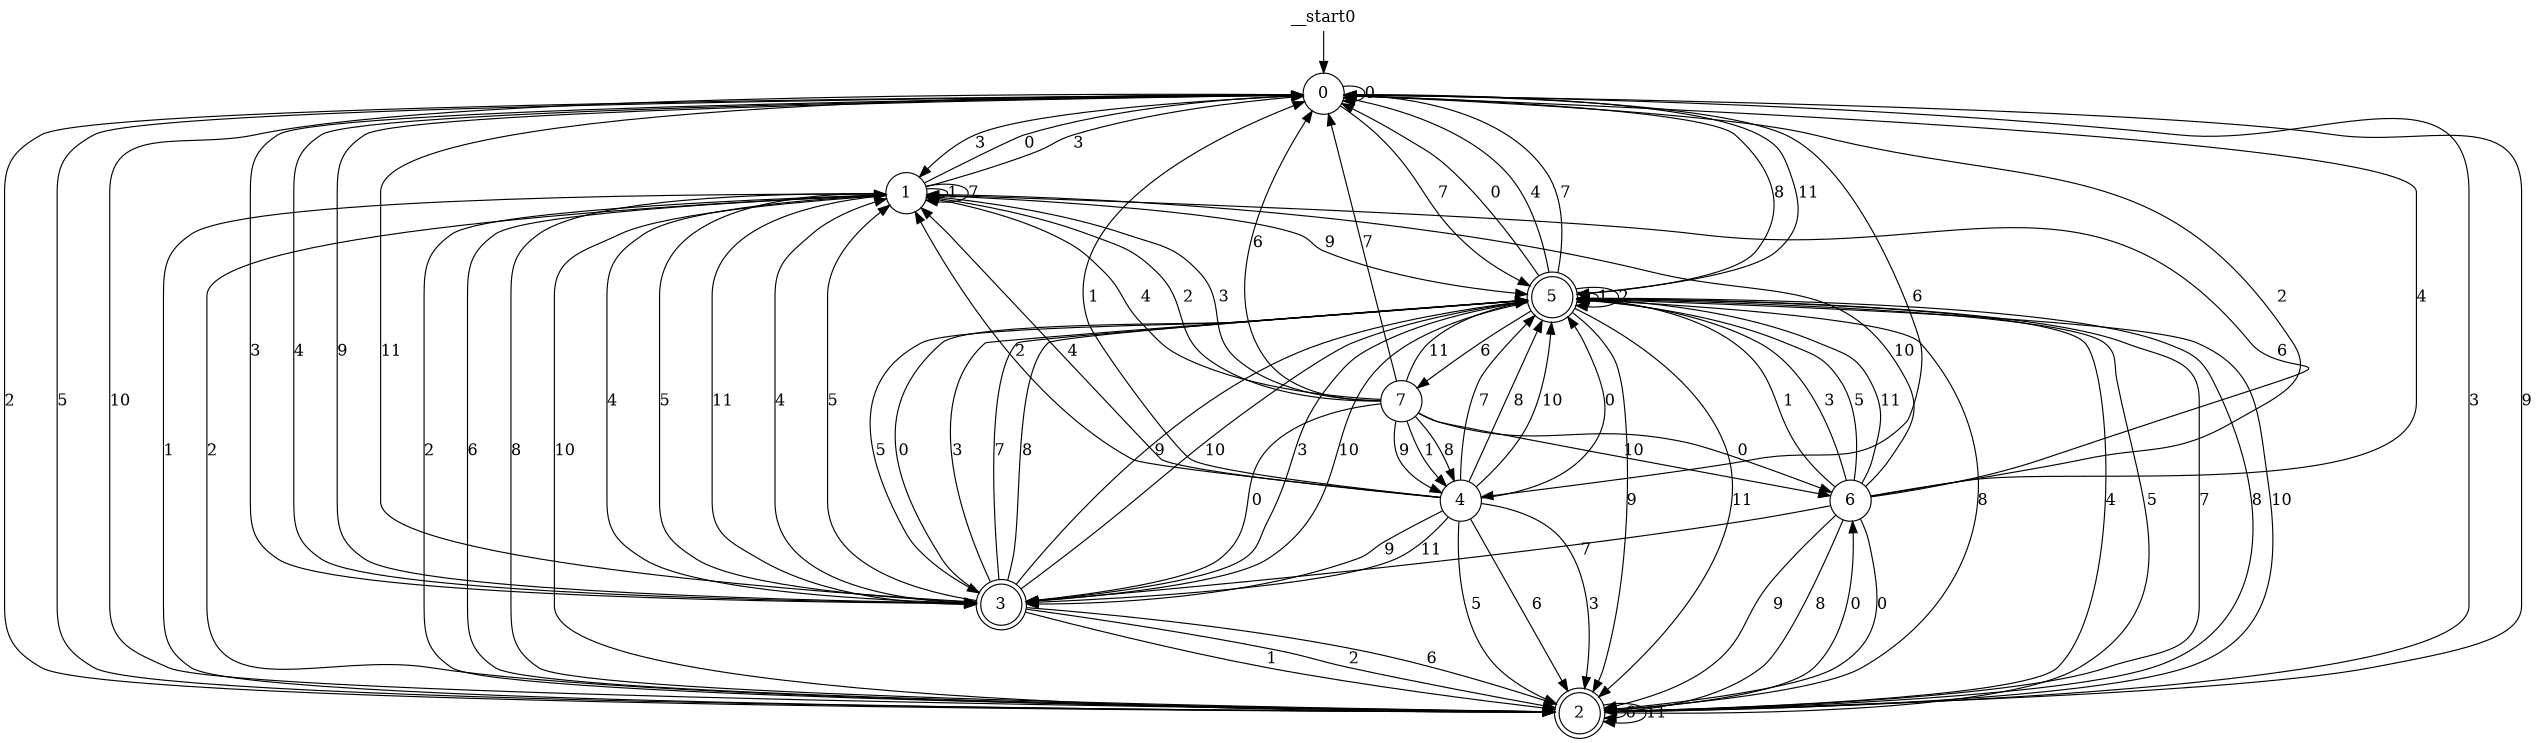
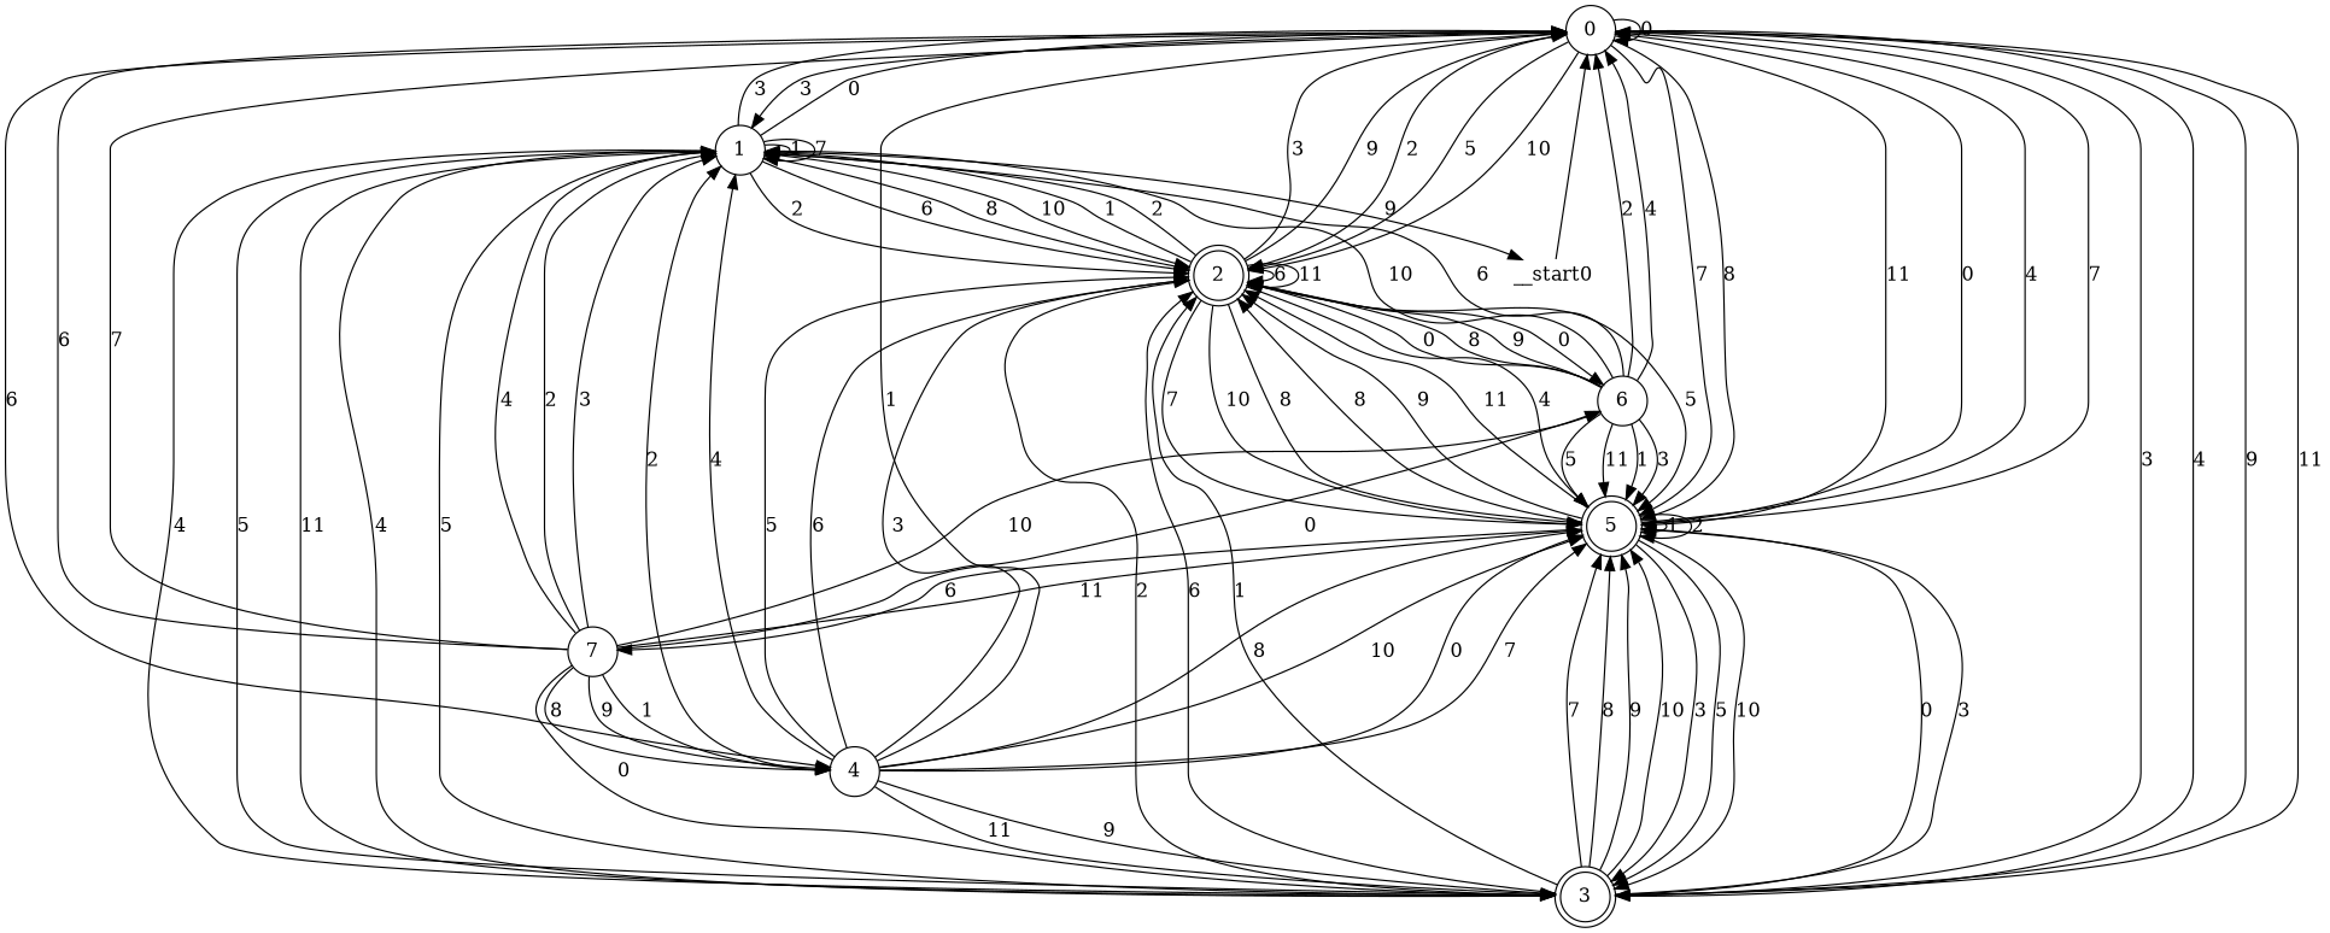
  digraph {
    node [shape=circle]
    n1 [label=0]
    n2 [label=1]
    n3 [label=2 shape=doublecircle]
    n4 [label=3 shape=doublecircle]
    n5 [label=4]
    n6 [label=5 shape=doublecircle]
    n7 [label=6]
    n8 [label=7]
    __start0 [height=0 shape=none width=0]
    n1 -> n1 [label=0]
    n1 -> n2 [label=3]
    n1 -> n3 [label=2]
    n1 -> n3 [label=5]
    n1 -> n3 [label=10]
    n1 -> n4 [label=3]
    n1 -> n4 [label=4]
    n1 -> n4 [label=9]
    n1 -> n5 [label=6]
    n1 -> n6 [label=7]
    n1 -> n6 [label=8]
    n1 -> n6 [label=11]
    n2 -> n1 [label=0]
    n2 -> n1 [label=3]
    n2 -> n2 [label=1]
    n2 -> n2 [label=7]
    n2 -> n3 [label=2]
    n2 -> n3 [label=6]
    n2 -> n3 [label=8]
    n2 -> n3 [label=10]
    n2 -> n4 [label=4]
    n2 -> n4 [label=5]
    n2 -> n4 [label=11]
-   n2 -> n6 [label=9]
+   n2 -> __start0 [label=9]
    n3 -> n1 [label=3]
    n3 -> n1 [label=9]
    n3 -> n2 [label=1]
    n3 -> n2 [label=2]
    n3 -> n3 [label=6]
    n3 -> n3 [label=11]
    n3 -> n6 [label=4]
    n3 -> n6 [label=5]
    n3 -> n6 [label=7]
    n3 -> n6 [label=8]
    n3 -> n6 [label=10]
    n3 -> n7 [label=0]
    n4 -> n1 [label=11]
    n4 -> n2 [label=4]
    n4 -> n2 [label=5]
    n4 -> n3 [label=1]
    n4 -> n3 [label=2]
    n4 -> n3 [label=6]
    n4 -> n6 [label=0]
    n4 -> n6 [label=3]
    n4 -> n6 [label=7]
    n4 -> n6 [label=8]
    n4 -> n6 [label=9]
    n4 -> n6 [label=10]
    n5 -> n1 [label=1]
    n5 -> n2 [label=2]
    n5 -> n2 [label=4]
    n5 -> n3 [label=3]
    n5 -> n3 [label=5]
    n5 -> n3 [label=6]
    n5 -> n4 [label=9]
    n5 -> n4 [label=11]
    n5 -> n6 [label=0]
    n5 -> n6 [label=7]
    n5 -> n6 [label=8]
    n5 -> n6 [label=10]
    n6 -> n1 [label=0]
    n6 -> n1 [label=4]
    n6 -> n1 [label=7]
    n6 -> n3 [label=8]
    n6 -> n3 [label=9]
    n6 -> n3 [label=11]
    n6 -> n4 [label=3]
    n6 -> n4 [label=5]
    n6 -> n4 [label=10]
    n6 -> n6 [label=1]
    n6 -> n6 [label=2]
    n6 -> n8 [label=6]
    n7 -> n1 [label=2]
    n7 -> n1 [label=4]
    n7 -> n2 [label=6]
    n7 -> n2 [label=10]
    n7 -> n3 [label=0]
    n7 -> n3 [label=8]
    n7 -> n3 [label=9]
-   n7 -> n4 [label=7]
    n7 -> n6 [label=1]
    n7 -> n6 [label=3]
    n7 -> n6 [label=5]
    n7 -> n6 [label=11]
    n8 -> n1 [label=6]
    n8 -> n1 [label=7]
    n8 -> n2 [label=2]
    n8 -> n2 [label=3]
    n8 -> n2 [label=4]
    n8 -> n4 [label=0]
    n8 -> n5 [label=1]
    n8 -> n5 [label=8]
    n8 -> n5 [label=9]
    n8 -> n6 [label=11]
    n8 -> n7 [label=0]
    n8 -> n7 [label=10]
    __start0 -> n1
  }
